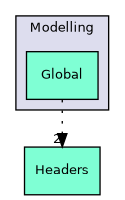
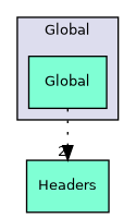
  digraph {
    compound=true
    node [fillcolor=aquamarine fontname=Helvetica fontsize=10 shape=box style=filled]
    n1 [label=Global pencolor=black]
    n2 [label=Headers]
    subgraph cluster_1 {
      bgcolor="#ddddee"
      fontname=Helvetica
      fontsize=10
-     label=Modelling
+     label=Global
      pencolor=black
      n1
    }
    n1 -> n2 [headlabel=2 labeldistance=1.5 labelfontname=Helvetica labelfontsize=10 style=dotted]
  }
